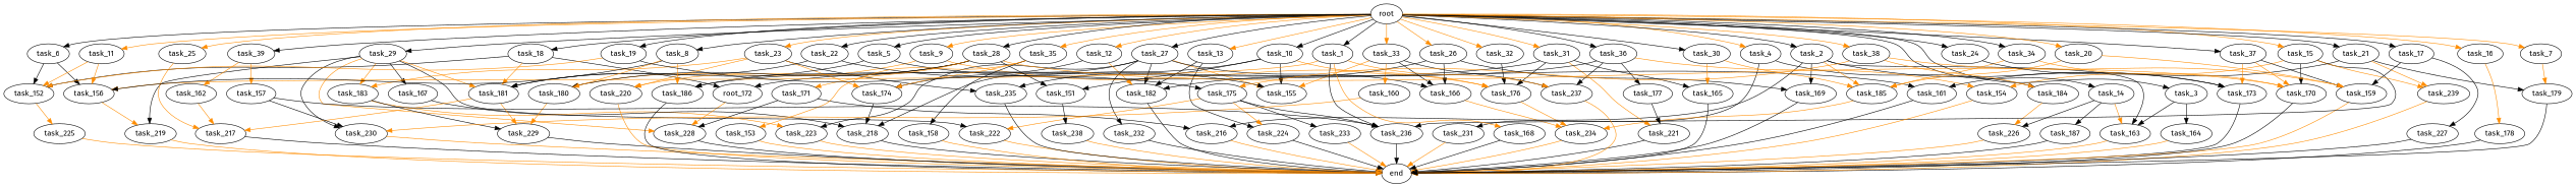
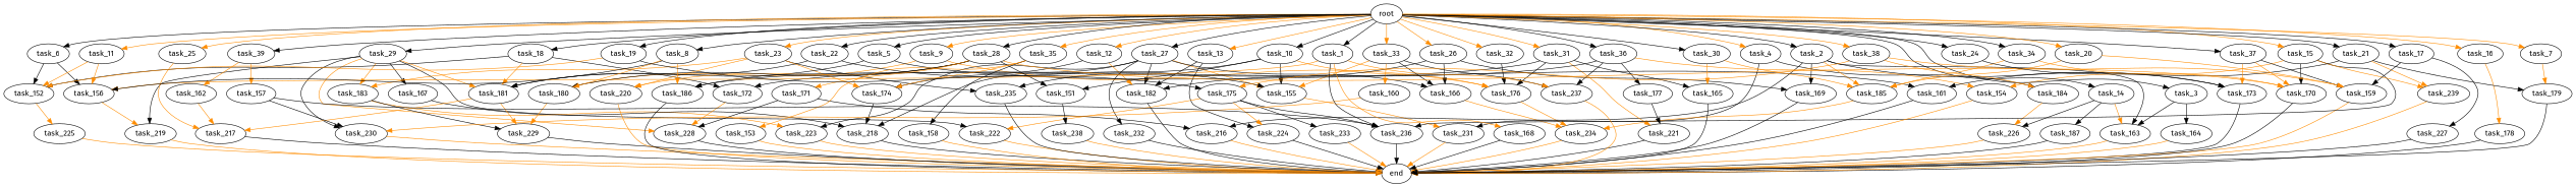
  digraph {
    fontname="Fira Sans"
    node [fontname="Fira Sans"]
    edge [color=black fontname="Fira Sans"]
    task_29
    task_228
    task_183
    task_230
    task_222
    task_167
    task_219
    task_181
    end
    task_223
    task_229
    task_218
    task_217
    task_32
    task_176
    task_234
    task_220
    task_156
    task_27
    task_182
    task_155
    task_166
    task_232
    task_231
    task_153
    task_4
    task_184
    task_226
    task_2
    task_216
    task_185
    task_169
    task_173
    task_163
    task_13
    task_224
    task_186
    task_177
    task_221
    task_6
    task_152
    task_225
    task_9
    task_180
    task_175
    task_236
    task_233
    task_159
    task_164
    task_158
    task_31
    task_165
    task_14
    task_187
    task_16
    task_178
    task_161
    task_170
    task_15
    task_154
    task_239
    task_10
    task_235
    task_151
    task_238
    task_171
    task_162
    task_237
    task_26
    task_25
    task_7
    task_179
    task_18
-   task_172 [label=root_172]
+   task_172
    task_12
    task_174
    task_36
    task_33
    task_160
    task_21
    task_37
    task_23
    root
    task_5
    task_11
    task_3
    task_39
    task_22
    task_28
    task_34
    task_17
    task_20
    task_35
    task_1
    task_30
    task_38
    task_24
    task_8
    task_19
    task_157
    task_227
    task_168
    task_29 -> task_228 [color=darkorange]
    task_29 -> task_183 [color=darkorange]
    task_29 -> task_230
    task_29 -> task_222
    task_29 -> task_167
    task_29 -> task_219
    task_29 -> task_181 [color=darkorange]
    task_228 -> end
    task_183 -> task_223 [color=darkorange]
    task_183 -> task_229
    task_230 -> end [color=darkorange]
    task_222 -> end [color=darkorange]
    task_167 -> task_218
    task_219 -> end [color=darkorange]
    task_181 -> task_229 [color=darkorange]
    task_181 -> task_217 [color=darkorange]
    task_223 -> end [color=darkorange]
    task_229 -> end
    task_218 -> end
    task_217 -> end
    task_32 -> task_176
    task_176 -> task_234 [color=darkorange]
    task_234 -> end [color=darkorange]
    task_220 -> end [color=darkorange]
    task_156 -> task_219 [color=darkorange]
    task_27 -> task_223
    task_27 -> task_218
    task_27 -> task_182
    task_27 -> task_155 [color=darkorange]
    task_27 -> task_166
    task_27 -> task_232
    task_182 -> end
+   task_155 -> task_231 [color=darkorange]
    task_166 -> task_234 [color=darkorange]
    task_232 -> end
    task_231 -> end [color=darkorange]
    task_153 -> end [color=darkorange]
    task_4 -> task_231
    task_4 -> task_184
    task_184 -> task_226 [color=darkorange]
    task_226 -> end [color=darkorange]
    task_2 -> task_216
    task_2 -> task_185 [color=darkorange]
    task_2 -> task_169
    task_2 -> task_173
    task_2 -> task_163
    task_216 -> end [color=darkorange]
    task_185 -> task_234 [color=darkorange]
    task_169 -> end
    task_173 -> end
    task_163 -> end [color=darkorange]
    task_13 -> task_182
    task_13 -> task_224
    task_224 -> end
    task_186 -> end
    task_177 -> task_221
    task_221 -> end
    task_6 -> task_156
    task_6 -> task_152
    task_152 -> task_225 [color=darkorange]
    task_225 -> end [color=darkorange]
    task_9 -> task_176 [color=darkorange]
    task_9 -> task_180 [color=darkorange]
    task_180 -> task_229 [color=darkorange]
    task_175 -> task_222 [color=darkorange]
    task_175 -> task_224 [color=darkorange]
    task_175 -> task_236
    task_175 -> task_233
    task_236 -> end
    task_233 -> end [color=darkorange]
    task_159 -> end [color=darkorange]
    task_164 -> end [color=darkorange]
    task_158 -> end [color=darkorange]
    task_31 -> task_176
    task_31 -> task_186
    task_31 -> task_221 [color=darkorange]
    task_31 -> task_165
    task_165 -> end
    task_14 -> task_226
    task_14 -> task_163 [color=darkorange]
    task_14 -> task_187
    task_187 -> end
    task_16 -> task_178 [color=darkorange]
    task_178 -> end
    task_161 -> end
    task_170 -> end
    task_15 -> task_236
    task_15 -> task_170
    task_15 -> task_154 [color=darkorange]
    task_15 -> task_239 [color=darkorange]
    task_154 -> end [color=darkorange]
    task_239 -> end [color=darkorange]
    task_10 -> task_176 [color=darkorange]
    task_10 -> task_155
    task_10 -> task_235
    task_10 -> task_151
    task_235 -> end
    task_151 -> task_238
    task_238 -> end [color=darkorange]
    task_171 -> task_228
    task_171 -> task_216
    task_162 -> task_217 [color=darkorange]
    task_237 -> end [color=darkorange]
    task_26 -> task_182
    task_26 -> task_166
    task_26 -> task_169
    task_25 -> task_217 [color=darkorange]
    task_7 -> task_179 [color=darkorange]
    task_179 -> end
    task_18 -> task_181 [color=darkorange]
    task_18 -> task_152
    task_18 -> task_172
    task_172 -> task_228 [color=darkorange]
    task_12 -> task_182 [color=darkorange]
    task_12 -> task_174
    task_174 -> task_218
    task_36 -> task_177
    task_36 -> task_154 [color=darkorange]
    task_36 -> task_237
    task_36 -> task_172
    task_33 -> task_155 [color=darkorange]
    task_33 -> task_166
    task_33 -> task_237
    task_33 -> task_160 [color=darkorange]
    task_160 -> task_230 [color=darkorange]
    task_21 -> task_161
    task_21 -> task_239 [color=darkorange]
    task_21 -> task_179
    task_37 -> task_173 [color=darkorange]
    task_37 -> task_159
    task_37 -> task_170 [color=darkorange]
    task_23 -> task_183 [color=darkorange]
    task_23 -> task_220 [color=darkorange]
    task_23 -> task_235
    task_23 -> task_174 [color=darkorange]
    root -> task_29
    root -> task_32 [color=darkorange]
    root -> task_27
    root -> task_4 [color=darkorange]
    root -> task_2
    root -> task_13 [color=darkorange]
    root -> task_6
    root -> task_9 [color=darkorange]
    root -> task_31 [color=darkorange]
    root -> task_14
    root -> task_16 [color=darkorange]
    root -> task_15 [color=darkorange]
    root -> task_10
    root -> task_26 [color=darkorange]
    root -> task_25 [color=darkorange]
    root -> task_7 [color=darkorange]
    root -> task_18
    root -> task_12 [color=darkorange]
    root -> task_36
    root -> task_33 [color=darkorange]
    root -> task_21
    root -> task_37
    root -> task_23 [color=darkorange]
    root -> task_5
    root -> task_11 [color=darkorange]
    root -> task_3
    root -> task_39
    root -> task_22
    root -> task_28
    root -> task_34
    root -> task_17
    root -> task_20 [color=darkorange]
    root -> task_35 [color=darkorange]
    root -> task_1
    root -> task_30
    root -> task_38 [color=darkorange]
    root -> task_24
    root -> task_8
    root -> task_19
    task_5 -> task_181
    task_5 -> task_161
    task_11 -> task_156 [color=darkorange]
    task_11 -> task_152 [color=darkorange]
    task_3 -> task_163
    task_3 -> task_164
    task_39 -> task_162 [color=darkorange]
    task_39 -> task_157 [color=darkorange]
    task_22 -> task_181
    task_22 -> task_155
    task_28 -> task_220 [color=darkorange]
    task_28 -> task_186
    task_28 -> task_180
    task_28 -> task_170 [color=darkorange]
    task_28 -> task_151
    task_28 -> task_171 [color=darkorange]
    task_34 -> task_185 [color=darkorange]
    task_34 -> task_170 [color=darkorange]
    task_17 -> task_159
    task_17 -> task_227
    task_20 -> task_185 [color=darkorange]
    task_20 -> task_159 [color=darkorange]
    task_35 -> task_153 [color=darkorange]
    task_35 -> task_158
    task_35 -> task_174 [color=darkorange]
    task_1 -> task_156 [color=darkorange]
    task_1 -> task_236
    task_1 -> task_237 [color=darkorange]
    task_1 -> task_168 [color=darkorange]
    task_30 -> task_185 [color=darkorange]
    task_30 -> task_165 [color=darkorange]
    task_38 -> task_184 [color=darkorange]
    task_38 -> task_175 [color=darkorange]
    task_38 -> task_159 [color=darkorange]
    task_24 -> task_173
    task_8 -> task_156
    task_8 -> task_186 [color=darkorange]
    task_8 -> task_180 [color=darkorange]
    task_19 -> task_152 [color=darkorange]
    task_19 -> task_175
    task_157 -> task_230
    task_157 -> task_236
    task_227 -> end
    task_168 -> end
  }
